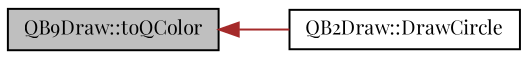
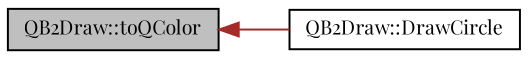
  digraph {
    rankdir=LR
    fontname="Playfair Display"
    node [color=black fontname="Playfair Display" fontsize=10 shape=record style=filled]
-   n1 [fillcolor=grey75 fontcolor=black height=0.2 label="QB9Draw::toQColor" width=0.4]
+   n1 [fillcolor=grey75 fontcolor=black height=0.2 label="QB2Draw::toQColor" width=0.4]
    n2 [fillcolor=white height=0.2 label="QB2Draw::DrawCircle" width=0.4]
    n1 -> n2 [color=brown dir=back fontname="Playfair Display" fontsize=10 labelfontname=Helvetica labelfontsize=10 style=solid]
  }
